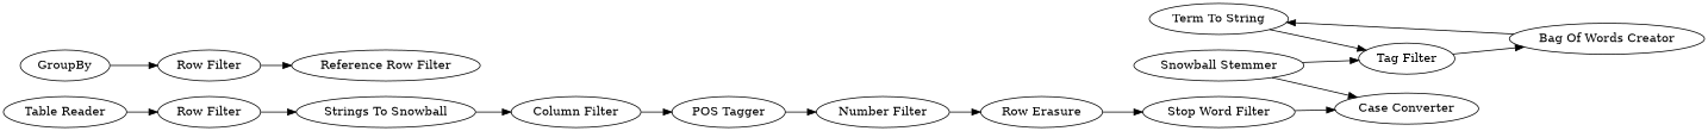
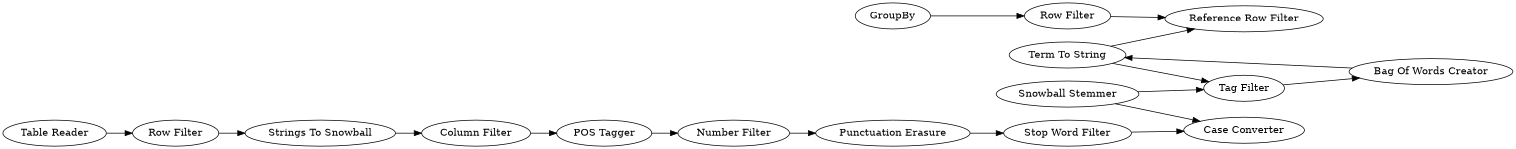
  digraph {
    rankdir=LR
    n1 [label="Term To String"]
    n2 [label="Reference Row Filter"]
    n3 [label="Tag Filter"]
    n4 [label=GroupBy]
    n5 [label="Row Filter"]
    n6 [label="Bag Of Words Creator"]
    n7 [label="Case Converter"]
    n8 [label="Snowball Stemmer"]
    n9 [label="Number Filter"]
-   n10 [label="Row Erasure"]
+   n10 [label="Punctuation Erasure"]
    n11 [label="Stop Word Filter"]
    n12 [label="POS Tagger"]
    n13 [label="Strings To Snowball"]
    n14 [label="Column Filter"]
    n15 [label="Row Filter"]
    n16 [label="Table Reader"]
+   n1 -> n2
    n1 -> n3
    n3 -> n6
    n4 -> n5
    n5 -> n2
    n6 -> n1
    n8 -> n3
    n8 -> n7
    n9 -> n10
    n10 -> n11
    n11 -> n7
    n12 -> n9
    n13 -> n14
    n14 -> n12
    n15 -> n13
    n16 -> n15
  }
